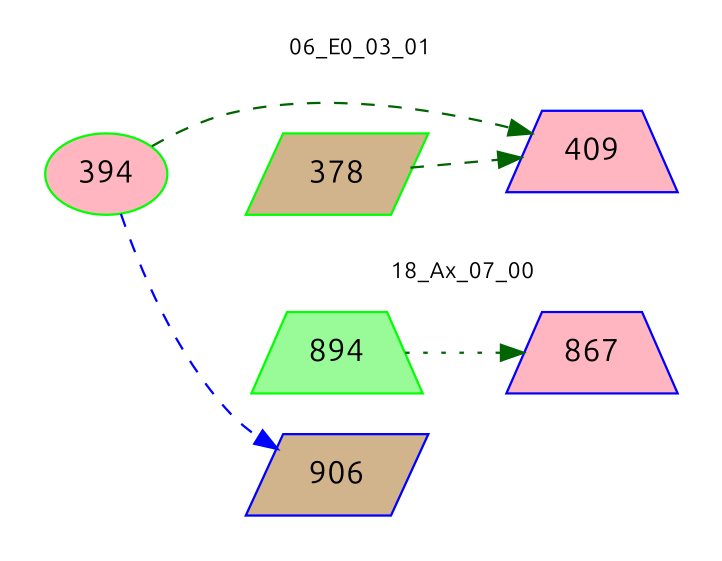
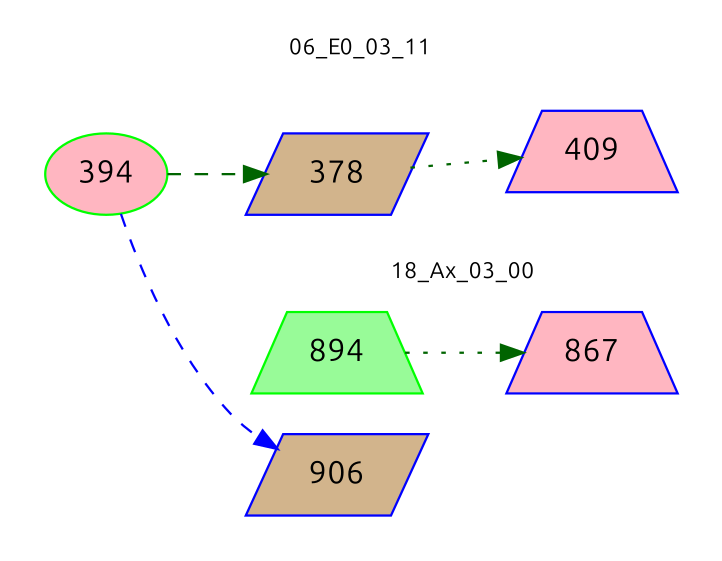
  digraph {
    fontname=Ubuntu
    rankdir=LR
    node [color=blue fillcolor=lightpink fontname=Ubuntu shape=trapezium style=filled]
    edge [color=darkgreen fontname=Ubuntu style=dotted]
    n1 [color=green fillcolor=palegreen label=894]
    n2 [label=867]
    n3 [fillcolor=tan label=906 shape=parallelogram]
    n4 [color=green label=394 shape=ellipse]
-   n5 [color=green fillcolor=tan label=378 shape=parallelogram]
+   n5 [fillcolor=tan label=378 shape=parallelogram]
    n6 [label=409]
    subgraph cluster_1 {
      color=white
      fontsize=10
-     label="18_Ax_07_00"
+     label="18_Ax_03_00"
      n1
      n2
      n3
    }
    subgraph cluster_2 {
      color=white
      fontsize=10
-     label="06_E0_03_01"
+     label="06_E0_03_11"
      n4
      n5
      n6
    }
    n1 -> n2
    n4 -> n3 [color=blue style=dashed]
-   n4 -> n6 [style=dashed]
-   n5 -> n6 [style=dashed]
+   n4 -> n5 [style=dashed]
+   n5 -> n6
  }
